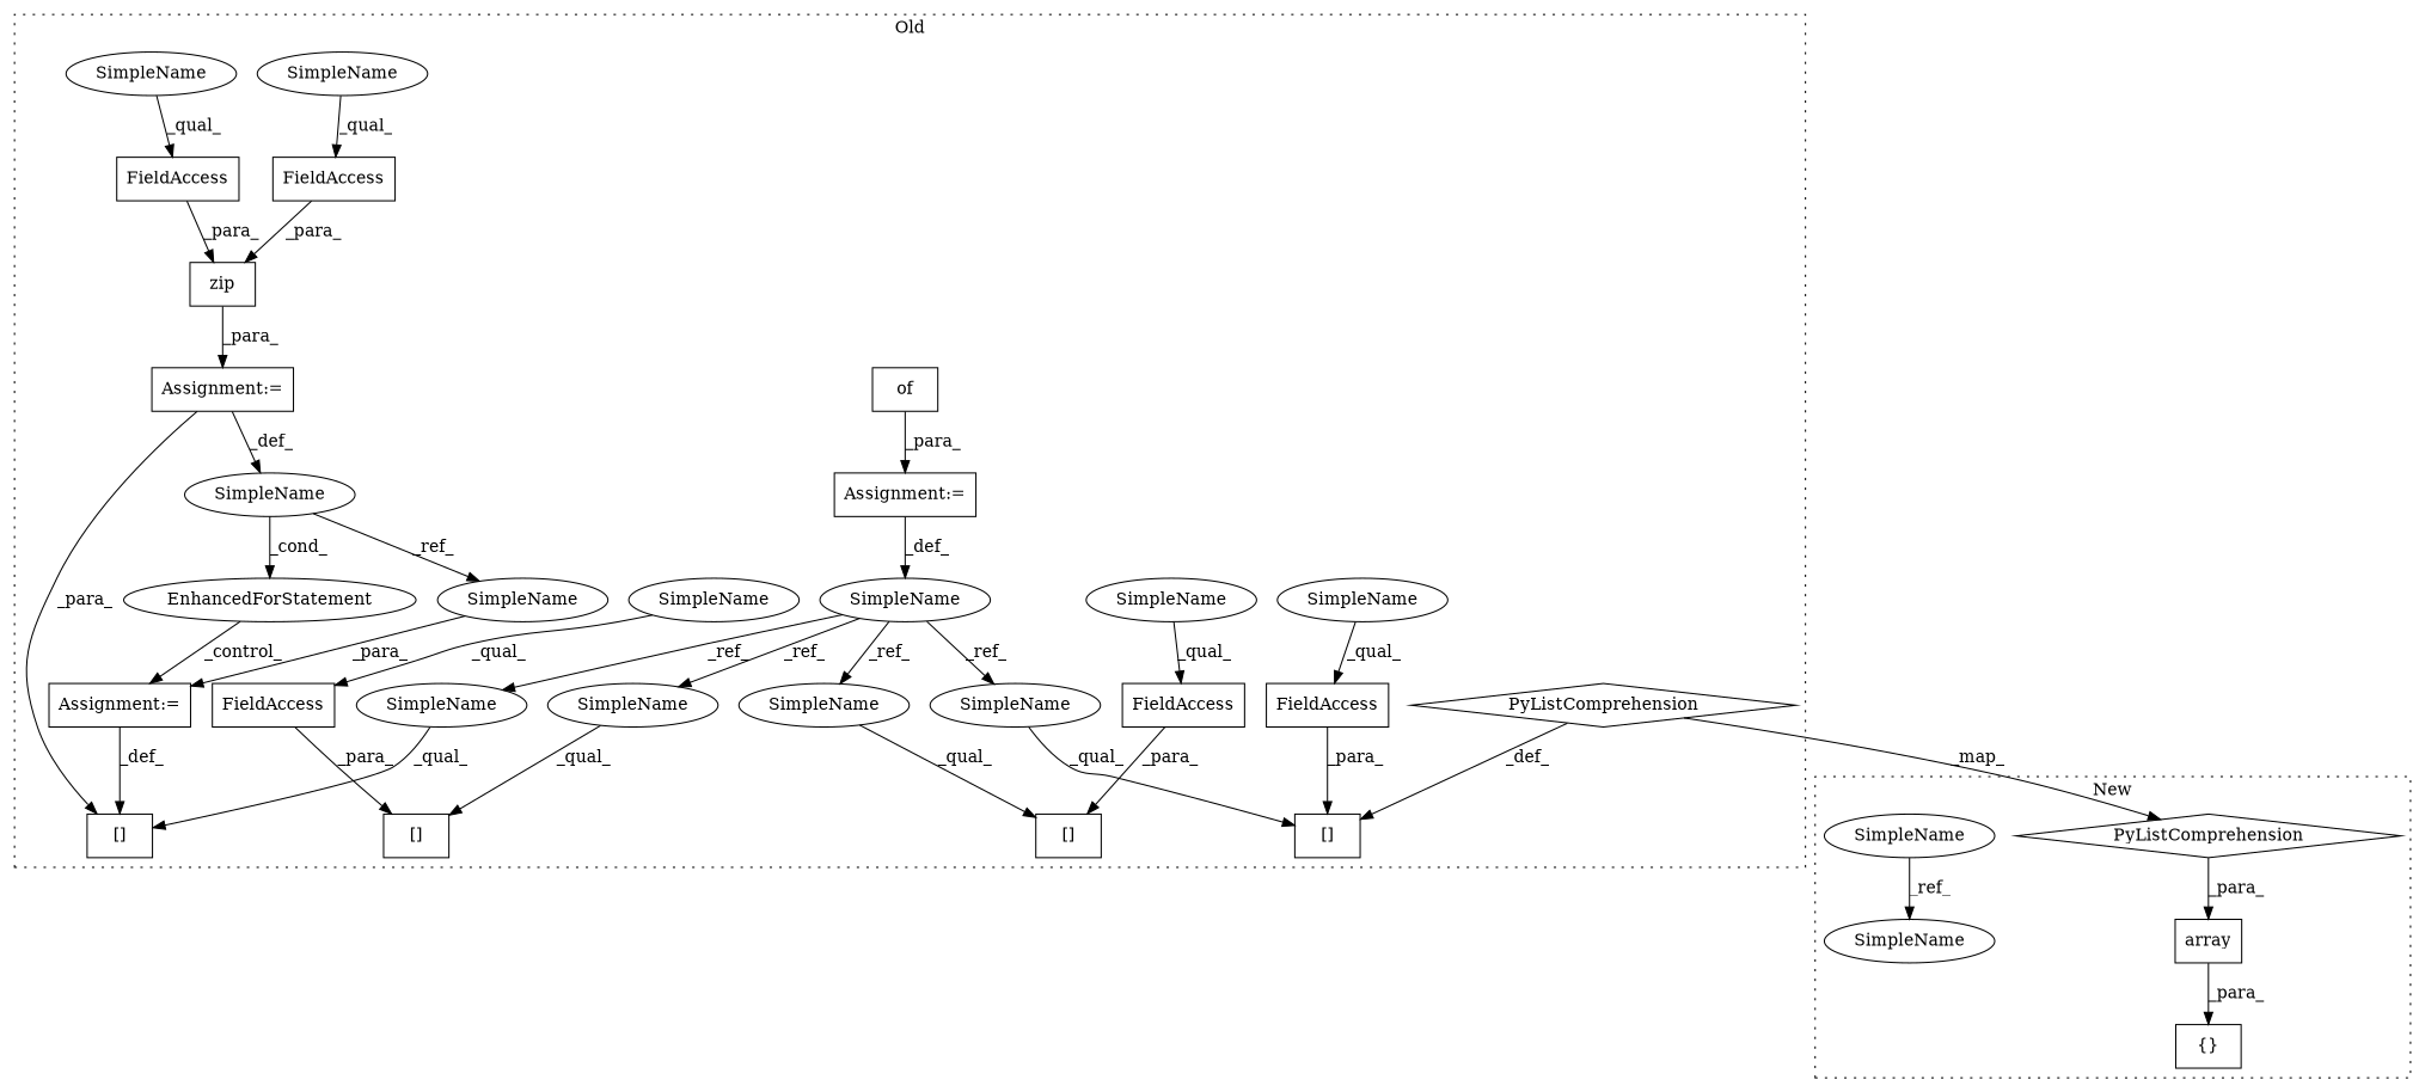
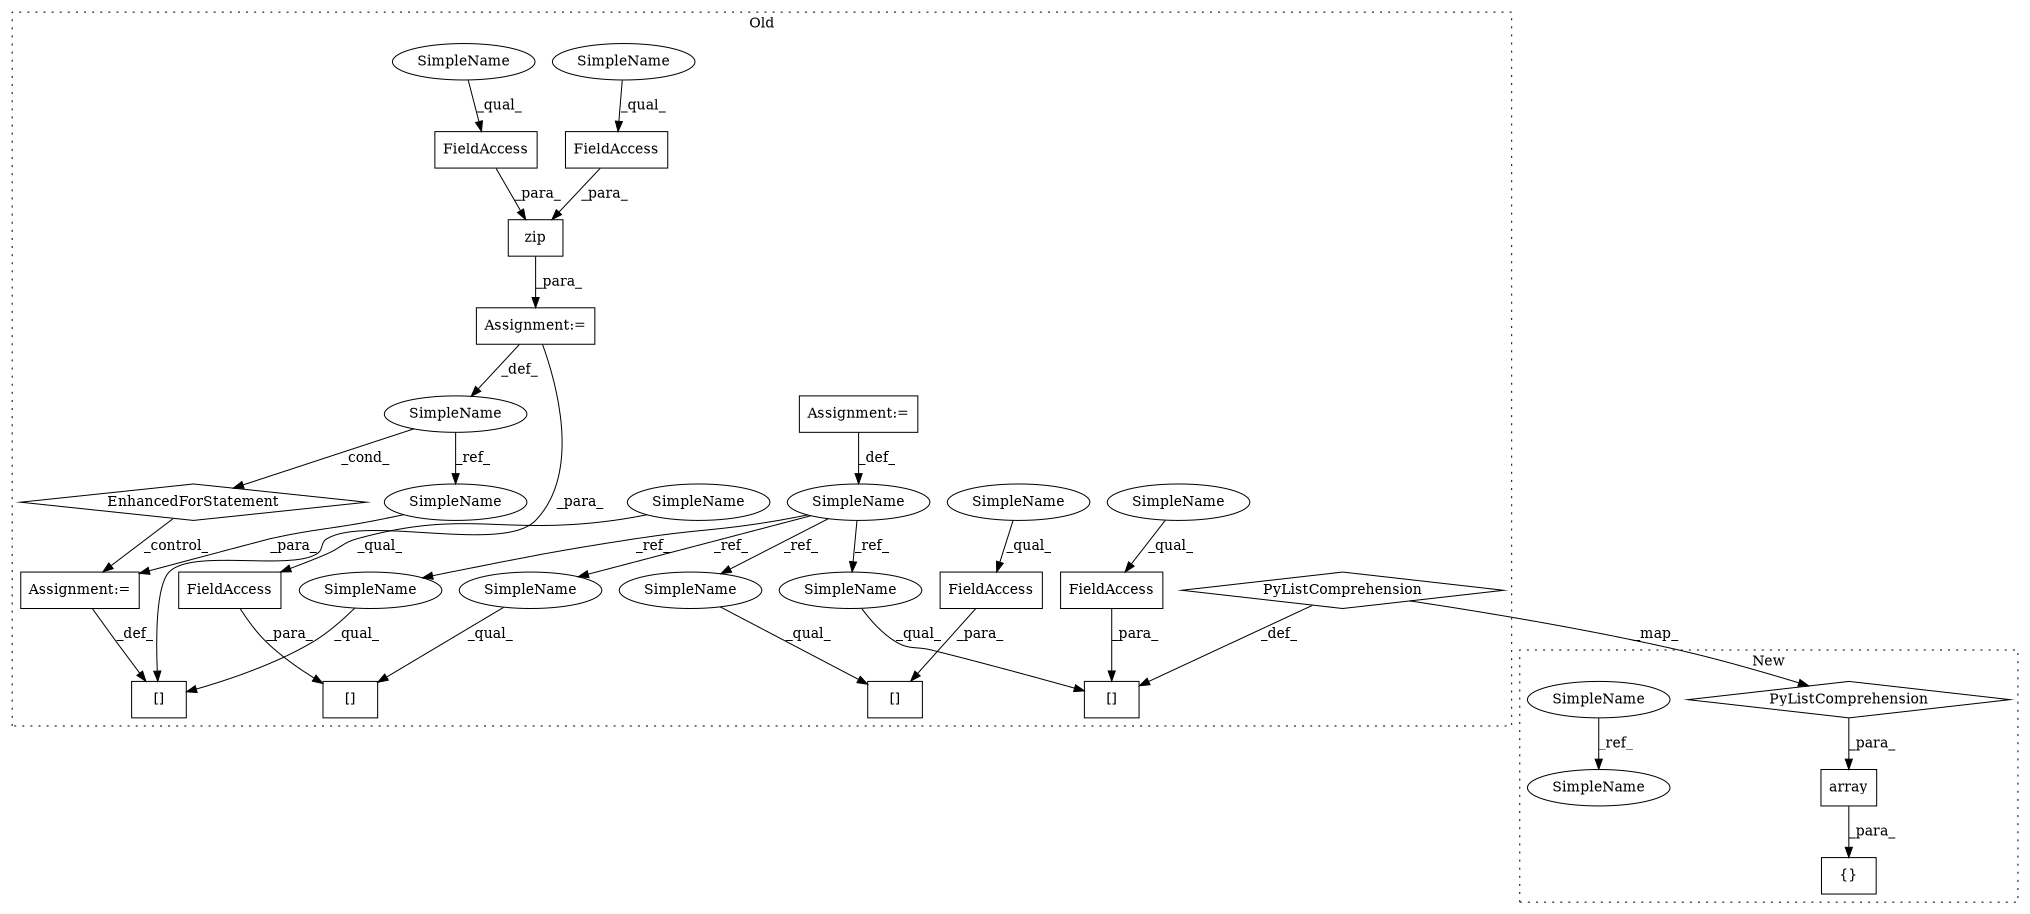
  digraph {
    node [a=42 l=4 s="8659,8808" shape=box]
    n1 [a=2 l="10,1" label="[]" s="8822,8839"]
    n2 [a=32 l="4,1" label=zip s="8759,8807"]
-   n3 [a=70 l="85,2" label=EnhancedForStatement shape=ellipse]
+   n3 [a=70 l="85,2" label=EnhancedForStatement shape=diamond]
    n4 [l=9 label=SimpleName s=8284 shape=ellipse]
    n5 [a=2 l="10,1" label="[]" s="8379,8409"]
    n6 [a=109 l=178 label=PyListComprehension s=8435 shape=diamond]
    n7 [a=2 l="10,1" label="[]" s="8608,8644"]
    n8 [a=22 l=23 label=FieldAccess s=8763]
    n9 [a=2 l="10,1" label="[]" s="8312,8336"]
    n10 [a=22 l=20 label=FieldAccess s=8787]
    n11 [a=22 l=14 label=FieldAccess s=8322]
    n12 [a=22 l=26 label=FieldAccess s=8618]
    n13 [a=22 l=20 label=FieldAccess s=8389]
-   n14 [a=32 label=of s=8298]
    n15 [label=SimpleName s=8752 shape=ellipse]
    n16 [a=7 l=1 label="Assignment:=" s=8840]
    n17 [a=7 l=1 label="Assignment:=" s=8293]
    n18 [a=7 l="85,2" label="Assignment:="]
    n19 [label=SimpleName s=8841 shape=ellipse]
    n20 [label=SimpleName s=8322 shape=ellipse]
    n21 [label=SimpleName s=8389 shape=ellipse]
    n22 [label=SimpleName s=8618 shape=ellipse]
    n23 [label=SimpleName s=8763 shape=ellipse]
    n24 [label=SimpleName s=8787 shape=ellipse]
    n25 [l=9 label=SimpleName s=8822 shape=ellipse]
    n26 [l=9 label=SimpleName s=8608 shape=ellipse]
    n27 [l=9 label=SimpleName s=8312 shape=ellipse]
    n28 [l=9 label=SimpleName s=8379 shape=ellipse]
    n29 [a=4 l="1,1" label="{}" s="9182,9266"]
    n30 [a=32 l="26,-12" label=array s="8944,9140"]
    n31 [a=109 l=170 label=PyListComprehension s=8970 shape=diamond]
    n32 [label=SimpleName s=8617 shape=ellipse]
    n33 [label=SimpleName s=9232 shape=ellipse]
    subgraph cluster_1 {
      label=Old
      style=dotted
      n1
      n2
      n3
      n4
      n5
      n6
      n7
      n8
      n9
      n10
      n11
      n12
      n13
-     n14
      n15
      n16
      n17
      n18
      n19
      n20
      n21
      n22
      n23
      n24
      n25
      n26
      n27
      n28
    }
    subgraph cluster_2 {
      label=New
      style=dotted
      n29
      n30
      n31
      n32
      n33
    }
    n2 -> n18 [label=_para_]
    n3 -> n16 [label=_control_]
    n4 -> n25 [label=_ref_]
    n4 -> n26 [label=_ref_]
    n4 -> n27 [label=_ref_]
    n4 -> n28 [label=_ref_]
    n6 -> n5 [label=_def_]
    n6 -> n31 [label=_map_]
    n8 -> n2 [label=_para_]
    n10 -> n2 [label=_para_]
    n11 -> n9 [label=_para_]
    n12 -> n7 [label=_para_]
    n13 -> n5 [label=_para_]
-   n14 -> n17 [label=_para_]
    n15 -> n3 [label=_cond_]
    n15 -> n19 [label=_ref_]
    n16 -> n1 [label=_def_]
    n17 -> n4 [label=_def_]
    n18 -> n1 [label=_para_]
    n18 -> n15 [label=_def_]
    n19 -> n16 [label=_para_]
    n20 -> n11 [label=_qual_]
    n21 -> n13 [label=_qual_]
    n22 -> n12 [label=_qual_]
    n23 -> n8 [label=_qual_]
    n24 -> n10 [label=_qual_]
    n25 -> n1 [label=_qual_]
    n26 -> n7 [label=_qual_]
    n27 -> n9 [label=_qual_]
    n28 -> n5 [label=_qual_]
    n30 -> n29 [label=_para_]
    n31 -> n30 [label=_para_]
    n32 -> n33 [label=_ref_]
  }
